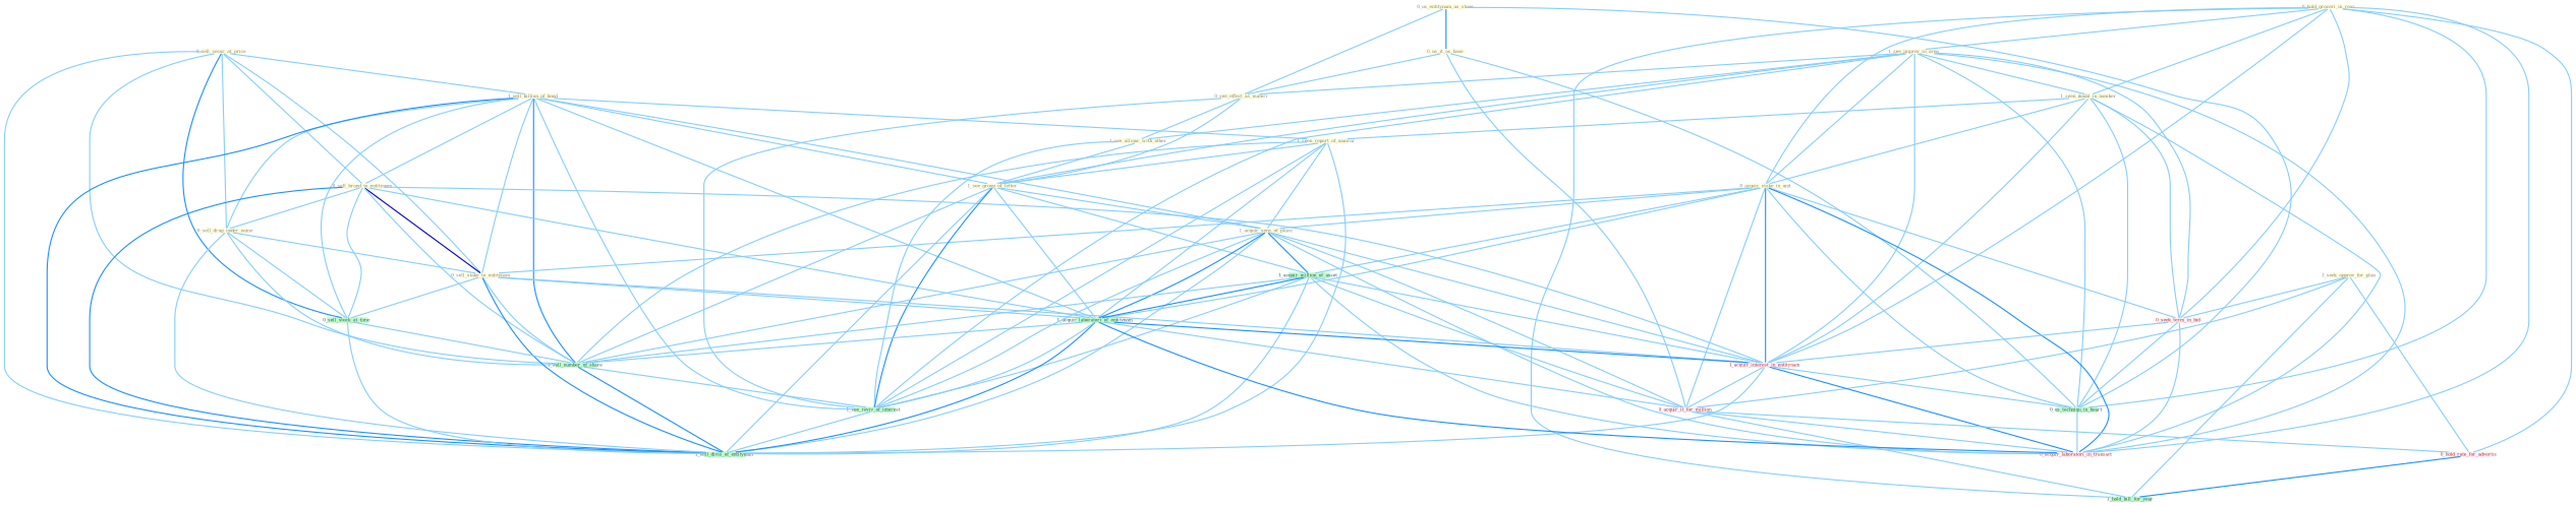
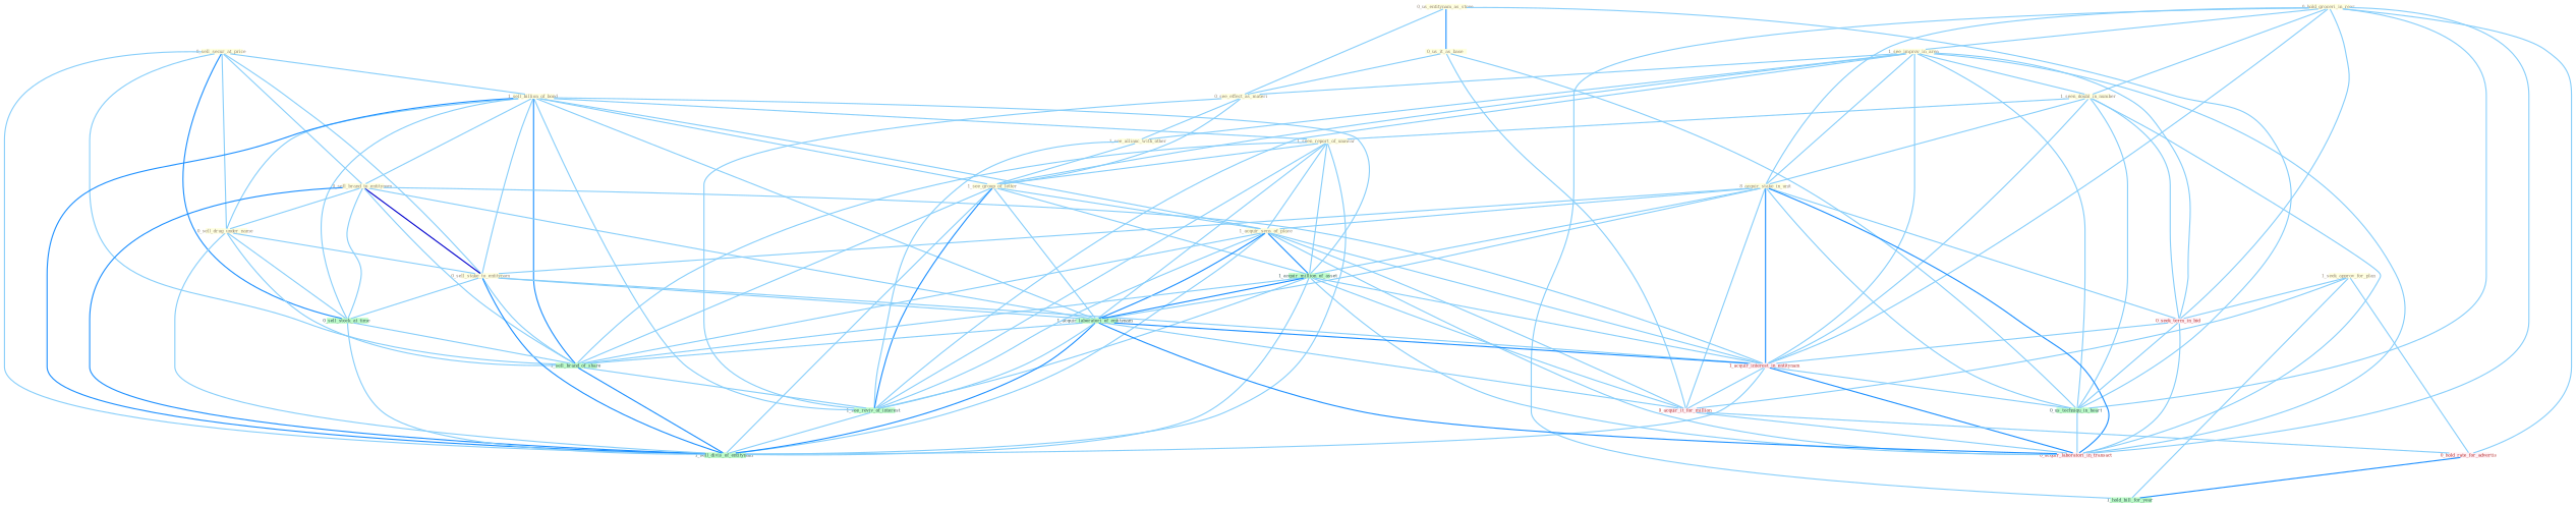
  graph {
    fontname="DejaVu Serif"
    node [color="#ffffe0" fixedsize=true fontcolor="#8b7d6b" fontname="DejaVu Serif" fontsize=4 shape=polygon style=filled]
    edge [color="#87cefa" fontname="DejaVu Serif" w=1]
    "0_sell_secur_at_price " [height=.06 width=.5]
    "0_hold_groceri_in_rear " [height=.06 width=.5]
    "0_us_entitynam_as_stone " [height=.06 width=.5]
    "1_see_improv_in_area " [height=.06 width=.5]
    "1_sell_billion_of_bond " [height=.06 width=.5]
    "1_seek_approv_for_plan " [height=.06 width=.5]
    "1_seen_doubl_in_number " [height=.06 width=.5]
    "0_sell_brand_to_entitynam " [height=.06 width=.5]
    "1_seen_report_of_unawar " [height=.06 width=.5]
    "0_us_it_as_base " [height=.06 width=.5]
    n11 [height=.06 label="8_acquir_stake_in_unit" width=.5]
    "0_see_effect_as_materi " [height=.06 width=.5]
    "1_see_allianc_with_other " [height=.06 width=.5]
    "0_sell_drug_under_name " [height=.06 width=.5]
    "1_see_group_of_letter " [height=.06 width=.5]
    "0_sell_stake_to_entitynam " [height=.06 width=.5]
    "1_acquir_sens_of_place " [height=.06 width=.5]
    "0_seek_term_in_bid " [color="#fff0f5" fontcolor="#b22222" height=.06 width=.5]
    "1_acquir_interest_in_entitynam " [color="#fff0f5" fontcolor="#b22222" height=.06 width=.5]
    "0_acquir_it_for_million " [color="#fff0f5" fontcolor="#b22222" height=.06 width=.5]
    "0_hold_rate_for_advertis " [color="#fff0f5" fontcolor="#b22222" height=.06 width=.5]
    "0_acquir_laboratori_in_transact " [color="#fff0f5" fontcolor="#b22222" height=.06 width=.5]
    "0_sell_stock_at_time " [color="#BDFCC9" fontcolor="#2f4f4f" height=.06 width=.5]
-   "1_sell_number_of_share " [color="#BDFCC9" fontcolor="#2f4f4f" height=.06 width=.5]
+   "1_sell_number_of_share " [color="#BDFCC9" fontcolor="#2f4f4f" height=.06 width=.5 label="1_sell_brand_of_share"]
    "1_sell_divis_of_entitynam " [color="#BDFCC9" fontcolor="#2f4f4f" height=.06 width=.5]
    "0_us_techniqu_in_heart " [color="#BDFCC9" fontcolor="#2f4f4f" height=.06 width=.5]
    "1_hold_bill_for_year " [color="#BDFCC9" fontcolor="#2f4f4f" height=.06 width=.5]
    "1_see_reviv_of_interest " [color="#BDFCC9" fontcolor="#2f4f4f" height=.06 width=.5]
    "1_acquir_million_of_asset " [color="#BDFCC9" fontcolor="#2f4f4f" height=.06 width=.5]
    "1_acquir_laboratori_of_entitynam " [color="#BDFCC9" fontcolor="#2f4f4f" height=.06 width=.5]
    subgraph sub_1 {
      "0_sell_secur_at_price "
      "0_hold_groceri_in_rear "
      "0_us_entitynam_as_stone "
      "1_see_improv_in_area "
      "1_sell_billion_of_bond "
      "1_seek_approv_for_plan "
      "1_seen_doubl_in_number "
      "0_sell_brand_to_entitynam "
      "1_seen_report_of_unawar "
      "0_us_it_as_base "
      n11
      "0_see_effect_as_materi "
      "1_see_allianc_with_other "
      "0_sell_drug_under_name "
      "1_see_group_of_letter "
      "0_sell_stake_to_entitynam "
      "1_acquir_sens_of_place "
    }
    subgraph sub_2 {
      "0_seek_term_in_bid "
      "1_acquir_interest_in_entitynam "
      "0_acquir_it_for_million "
      "0_hold_rate_for_advertis "
      "0_acquir_laboratori_in_transact "
    }
    "0_sell_secur_at_price " -- "1_sell_billion_of_bond "
    "0_sell_secur_at_price " -- "0_sell_brand_to_entitynam "
    "0_sell_secur_at_price " -- "0_sell_drug_under_name "
    "0_sell_secur_at_price " -- "0_sell_stake_to_entitynam "
    "0_sell_secur_at_price " -- "0_sell_stock_at_time " [color="#1e90ff" w=2]
    "0_sell_secur_at_price " -- "1_sell_number_of_share "
    "0_sell_secur_at_price " -- "1_sell_divis_of_entitynam "
    "0_hold_groceri_in_rear " -- "1_see_improv_in_area "
    "0_hold_groceri_in_rear " -- "1_seen_doubl_in_number "
    "0_hold_groceri_in_rear " -- n11
    "0_hold_groceri_in_rear " -- "0_seek_term_in_bid "
    "0_hold_groceri_in_rear " -- "1_acquir_interest_in_entitynam "
    "0_hold_groceri_in_rear " -- "0_hold_rate_for_advertis "
    "0_hold_groceri_in_rear " -- "0_acquir_laboratori_in_transact "
    "0_hold_groceri_in_rear " -- "0_us_techniqu_in_heart "
    "0_hold_groceri_in_rear " -- "1_hold_bill_for_year "
    "0_us_entitynam_as_stone " -- "0_us_it_as_base " [color="#1e90ff" w=2]
    "0_us_entitynam_as_stone " -- "0_see_effect_as_materi "
    "0_us_entitynam_as_stone " -- "0_us_techniqu_in_heart "
    "1_see_improv_in_area " -- "1_seen_doubl_in_number "
    "1_see_improv_in_area " -- n11
    "1_see_improv_in_area " -- "0_see_effect_as_materi "
    "1_see_improv_in_area " -- "1_see_allianc_with_other "
    "1_see_improv_in_area " -- "1_see_group_of_letter "
    "1_see_improv_in_area " -- "0_seek_term_in_bid "
    "1_see_improv_in_area " -- "1_acquir_interest_in_entitynam "
    "1_see_improv_in_area " -- "0_acquir_laboratori_in_transact "
    "1_see_improv_in_area " -- "0_us_techniqu_in_heart "
    "1_see_improv_in_area " -- "1_see_reviv_of_interest "
    "1_sell_billion_of_bond " -- "0_sell_brand_to_entitynam "
    "1_sell_billion_of_bond " -- "1_seen_report_of_unawar "
    "1_sell_billion_of_bond " -- "0_sell_drug_under_name "
    "1_sell_billion_of_bond " -- "1_see_group_of_letter "
    "1_sell_billion_of_bond " -- "0_sell_stake_to_entitynam "
    "1_sell_billion_of_bond " -- "1_acquir_sens_of_place "
    "1_sell_billion_of_bond " -- "0_sell_stock_at_time "
    "1_sell_billion_of_bond " -- "1_sell_number_of_share " [color="#1e90ff" w=2]
    "1_sell_billion_of_bond " -- "1_sell_divis_of_entitynam " [color="#1e90ff" w=2]
    "1_sell_billion_of_bond " -- "1_see_reviv_of_interest "
+   "1_sell_billion_of_bond " -- "1_acquir_million_of_asset "
    "1_sell_billion_of_bond " -- "1_acquir_laboratori_of_entitynam "
    "1_seek_approv_for_plan " -- "0_seek_term_in_bid "
    "1_seek_approv_for_plan " -- "0_acquir_it_for_million "
    "1_seek_approv_for_plan " -- "0_hold_rate_for_advertis "
    "1_seek_approv_for_plan " -- "1_hold_bill_for_year "
    "1_seen_doubl_in_number " -- "1_seen_report_of_unawar "
    "1_seen_doubl_in_number " -- n11
    "1_seen_doubl_in_number " -- "0_seek_term_in_bid "
    "1_seen_doubl_in_number " -- "1_acquir_interest_in_entitynam "
    "1_seen_doubl_in_number " -- "0_acquir_laboratori_in_transact "
    "1_seen_doubl_in_number " -- "0_us_techniqu_in_heart "
    "0_sell_brand_to_entitynam " -- "0_sell_drug_under_name "
    "0_sell_brand_to_entitynam " -- "0_sell_stake_to_entitynam " [color="#0000cd" w=3]
    "0_sell_brand_to_entitynam " -- "1_acquir_interest_in_entitynam "
    "0_sell_brand_to_entitynam " -- "0_sell_stock_at_time "
    "0_sell_brand_to_entitynam " -- "1_sell_number_of_share "
    "0_sell_brand_to_entitynam " -- "1_sell_divis_of_entitynam " [color="#1e90ff" w=2]
    "0_sell_brand_to_entitynam " -- "1_acquir_laboratori_of_entitynam "
    "1_seen_report_of_unawar " -- "1_see_group_of_letter "
    "1_seen_report_of_unawar " -- "1_acquir_sens_of_place "
    "1_seen_report_of_unawar " -- "1_sell_number_of_share "
    "1_seen_report_of_unawar " -- "1_sell_divis_of_entitynam "
    "1_seen_report_of_unawar " -- "1_see_reviv_of_interest "
+   "1_seen_report_of_unawar " -- "1_acquir_million_of_asset "
    "1_seen_report_of_unawar " -- "1_acquir_laboratori_of_entitynam "
    "0_us_it_as_base " -- "0_see_effect_as_materi "
    "0_us_it_as_base " -- "0_acquir_it_for_million "
    "0_us_it_as_base " -- "0_us_techniqu_in_heart "
    n11 -- "0_sell_stake_to_entitynam "
    n11 -- "1_acquir_sens_of_place "
    n11 -- "0_seek_term_in_bid "
    n11 -- "1_acquir_interest_in_entitynam " [color="#1e90ff" w=2]
    n11 -- "0_acquir_it_for_million "
    n11 -- "0_acquir_laboratori_in_transact " [color="#1e90ff" w=2]
    n11 -- "0_us_techniqu_in_heart "
    n11 -- "1_acquir_million_of_asset "
    n11 -- "1_acquir_laboratori_of_entitynam "
    "0_see_effect_as_materi " -- "1_see_allianc_with_other "
    "0_see_effect_as_materi " -- "1_see_group_of_letter "
    "0_see_effect_as_materi " -- "1_see_reviv_of_interest "
    "1_see_allianc_with_other " -- "1_see_group_of_letter "
    "1_see_allianc_with_other " -- "1_see_reviv_of_interest "
    "0_sell_drug_under_name " -- "0_sell_stake_to_entitynam "
    "0_sell_drug_under_name " -- "0_sell_stock_at_time "
    "0_sell_drug_under_name " -- "1_sell_number_of_share "
    "0_sell_drug_under_name " -- "1_sell_divis_of_entitynam "
    "1_see_group_of_letter " -- "1_acquir_sens_of_place "
    "1_see_group_of_letter " -- "1_sell_number_of_share "
    "1_see_group_of_letter " -- "1_sell_divis_of_entitynam "
    "1_see_group_of_letter " -- "1_see_reviv_of_interest " [color="#1e90ff" w=2]
    "1_see_group_of_letter " -- "1_acquir_million_of_asset "
    "1_see_group_of_letter " -- "1_acquir_laboratori_of_entitynam "
    "0_sell_stake_to_entitynam " -- "1_acquir_interest_in_entitynam "
    "0_sell_stake_to_entitynam " -- "0_sell_stock_at_time "
    "0_sell_stake_to_entitynam " -- "1_sell_number_of_share "
    "0_sell_stake_to_entitynam " -- "1_sell_divis_of_entitynam " [color="#1e90ff" w=2]
    "0_sell_stake_to_entitynam " -- "1_acquir_laboratori_of_entitynam "
    "1_acquir_sens_of_place " -- "1_acquir_interest_in_entitynam "
    "1_acquir_sens_of_place " -- "0_acquir_it_for_million "
    "1_acquir_sens_of_place " -- "0_acquir_laboratori_in_transact "
    "1_acquir_sens_of_place " -- "1_sell_number_of_share "
    "1_acquir_sens_of_place " -- "1_sell_divis_of_entitynam "
    "1_acquir_sens_of_place " -- "1_see_reviv_of_interest "
    "1_acquir_sens_of_place " -- "1_acquir_million_of_asset " [color="#1e90ff" w=2]
    "1_acquir_sens_of_place " -- "1_acquir_laboratori_of_entitynam " [color="#1e90ff" w=2]
    "0_seek_term_in_bid " -- "1_acquir_interest_in_entitynam "
    "0_seek_term_in_bid " -- "0_acquir_laboratori_in_transact "
    "0_seek_term_in_bid " -- "0_us_techniqu_in_heart "
    "1_acquir_interest_in_entitynam " -- "0_acquir_it_for_million "
    "1_acquir_interest_in_entitynam " -- "0_acquir_laboratori_in_transact " [color="#1e90ff" w=2]
    "1_acquir_interest_in_entitynam " -- "1_sell_divis_of_entitynam "
    "1_acquir_interest_in_entitynam " -- "0_us_techniqu_in_heart "
    "0_acquir_it_for_million " -- "0_hold_rate_for_advertis "
    "0_acquir_it_for_million " -- "0_acquir_laboratori_in_transact "
-   "0_acquir_it_for_million " -- "1_hold_bill_for_year "
    "0_hold_rate_for_advertis " -- "1_hold_bill_for_year " [color="#1e90ff" w=2]
    "0_sell_stock_at_time " -- "1_sell_number_of_share "
    "0_sell_stock_at_time " -- "1_sell_divis_of_entitynam "
    "1_sell_number_of_share " -- "1_sell_divis_of_entitynam " [color="#1e90ff" w=2]
    "1_sell_number_of_share " -- "1_see_reviv_of_interest "
    "0_us_techniqu_in_heart " -- "0_acquir_laboratori_in_transact "
    "1_see_reviv_of_interest " -- "1_sell_divis_of_entitynam "
    "1_acquir_million_of_asset " -- "1_acquir_interest_in_entitynam "
    "1_acquir_million_of_asset " -- "0_acquir_it_for_million "
    "1_acquir_million_of_asset " -- "0_acquir_laboratori_in_transact "
    "1_acquir_million_of_asset " -- "1_sell_number_of_share "
    "1_acquir_million_of_asset " -- "1_sell_divis_of_entitynam "
    "1_acquir_million_of_asset " -- "1_see_reviv_of_interest "
    "1_acquir_million_of_asset " -- "1_acquir_laboratori_of_entitynam " [color="#1e90ff" w=2]
    "1_acquir_laboratori_of_entitynam " -- "1_acquir_interest_in_entitynam " [color="#1e90ff" w=2]
    "1_acquir_laboratori_of_entitynam " -- "0_acquir_it_for_million "
    "1_acquir_laboratori_of_entitynam " -- "0_acquir_laboratori_in_transact " [color="#1e90ff" w=2]
    "1_acquir_laboratori_of_entitynam " -- "1_sell_number_of_share "
    "1_acquir_laboratori_of_entitynam " -- "1_sell_divis_of_entitynam " [color="#1e90ff" w=2]
    "1_acquir_laboratori_of_entitynam " -- "1_see_reviv_of_interest "
  }
